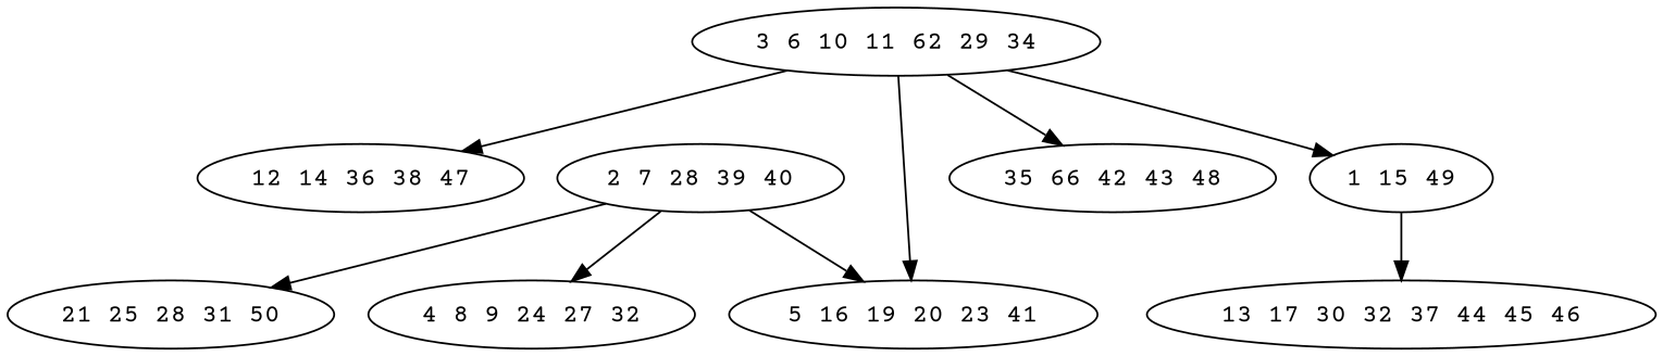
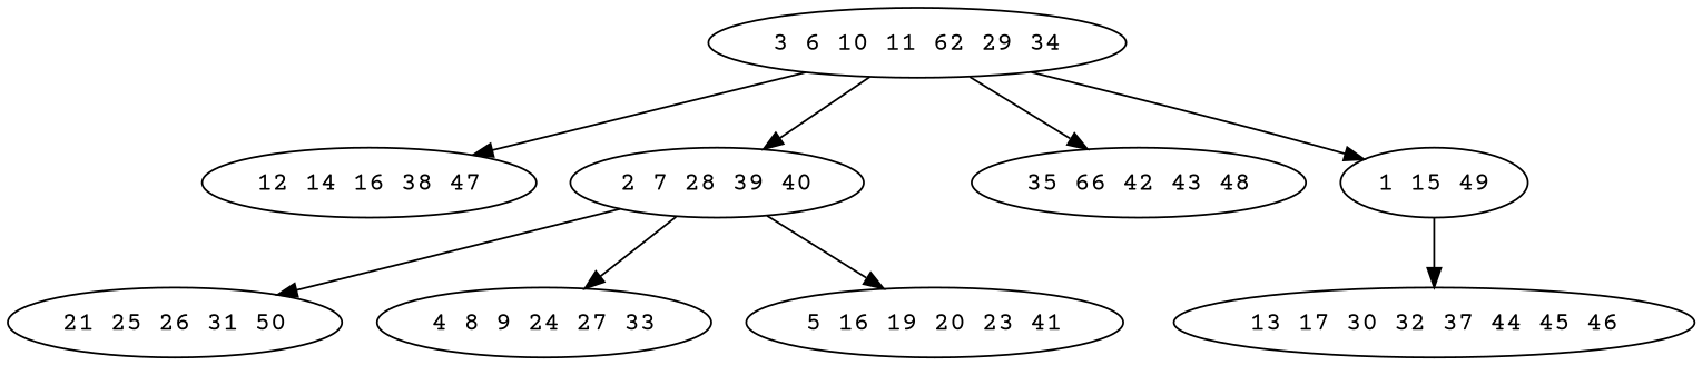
  digraph {
    fontname="Courier Prime"
    node [fontname="Courier Prime"]
    edge [fontname="Courier Prime"]
    n1 [label="3 6 10 11 62 29 34"]
-   n2 [label="12 14 36 38 47"]
+   n2 [label="12 14 16 38 47"]
    n3 [label="2 7 28 39 40"]
    n4 [label="1 15 49"]
    n5 [label="35 66 42 43 48"]
-   n6 [label="21 25 28 31 50"]
-   n7 [label="4 8 9 24 27 32"]
+   n6 [label="21 25 26 31 50"]
+   n7 [label="4 8 9 24 27 33"]
    n8 [label="5 16 19 20 23 41"]
    n9 [label="13 17 30 32 37 44 45 46"]
    n1 -> n2
-   n1 -> n8
+   n1 -> n3
    n1 -> n4
    n1 -> n5
    n3 -> n6
    n3 -> n7
    n3 -> n8
    n4 -> n9
  }
